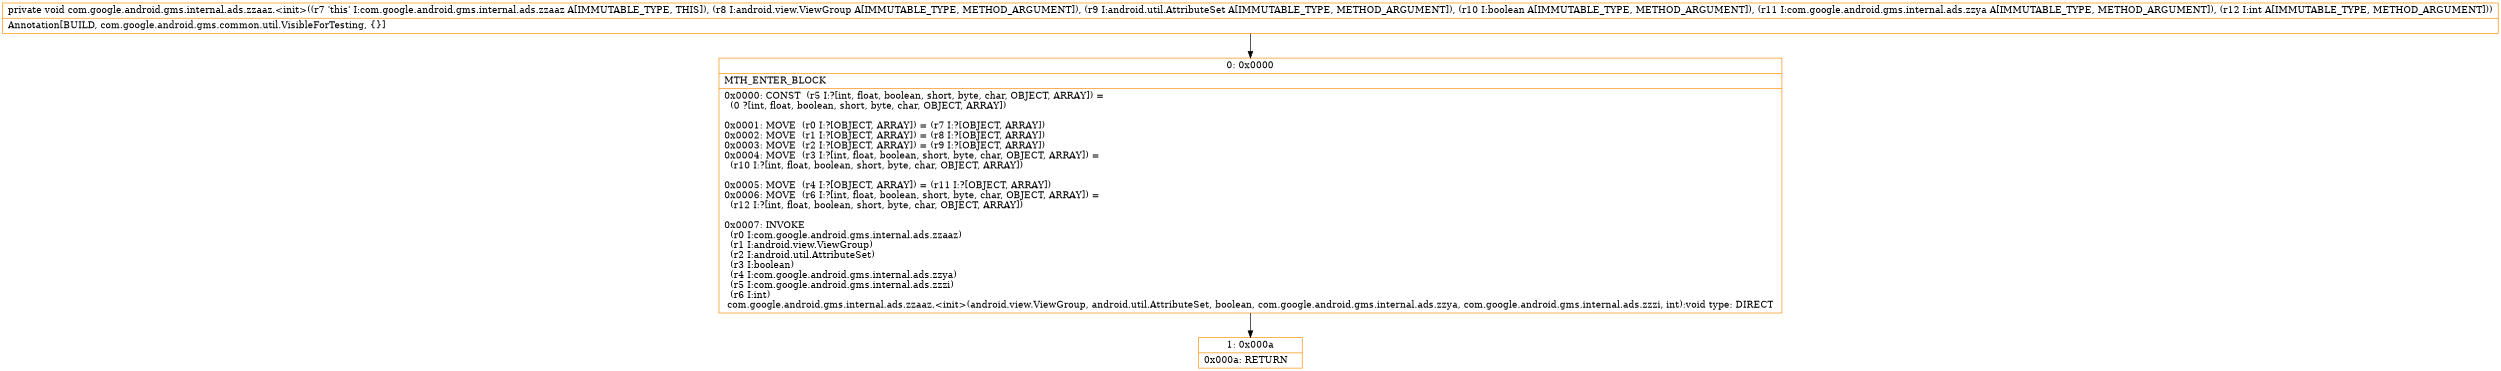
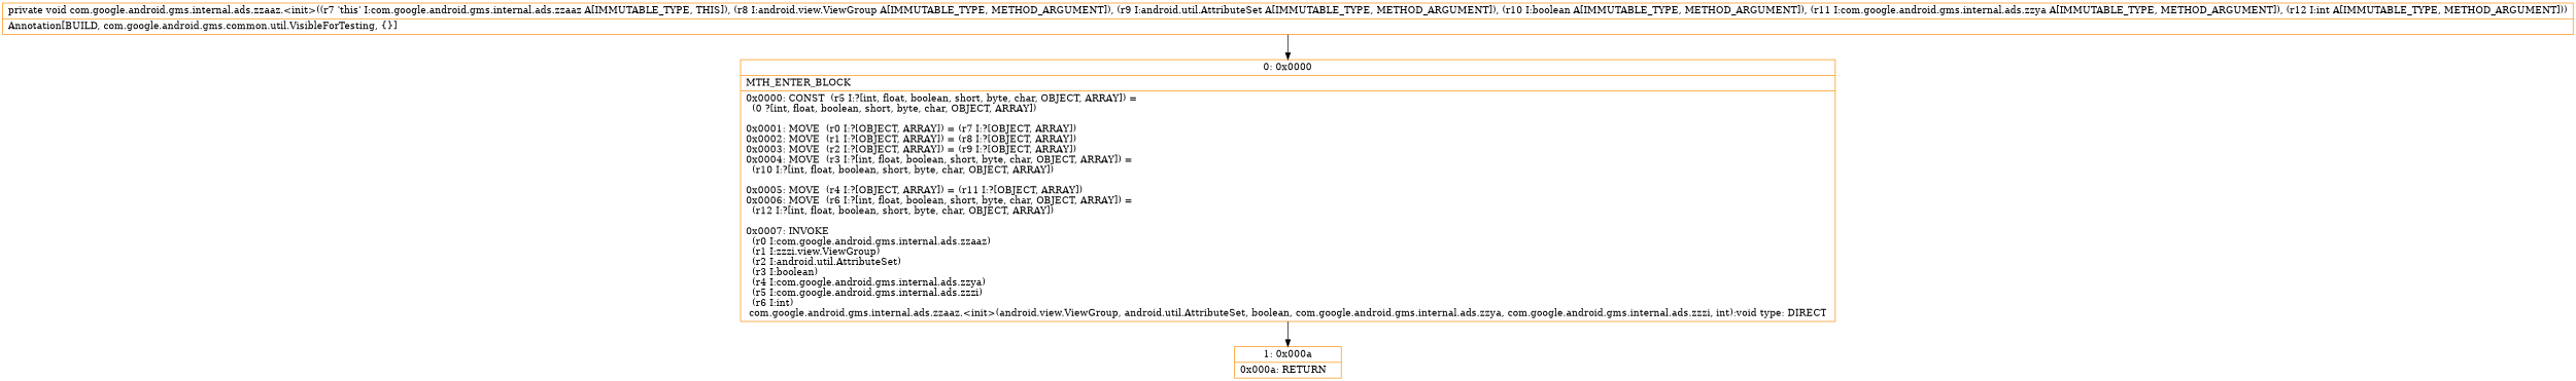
  digraph {
    node [shape=record color=darkorange]
    edge [arrowhead=normal]
-   n1 [label="{0\:\ 0x0000|MTH_ENTER_BLOCK\l|0x0000: CONST  (r5 I:?[int, float, boolean, short, byte, char, OBJECT, ARRAY]) = \l  (0 ?[int, float, boolean, short, byte, char, OBJECT, ARRAY])\l \l0x0001: MOVE  (r0 I:?[OBJECT, ARRAY]) = (r7 I:?[OBJECT, ARRAY]) \l0x0002: MOVE  (r1 I:?[OBJECT, ARRAY]) = (r8 I:?[OBJECT, ARRAY]) \l0x0003: MOVE  (r2 I:?[OBJECT, ARRAY]) = (r9 I:?[OBJECT, ARRAY]) \l0x0004: MOVE  (r3 I:?[int, float, boolean, short, byte, char, OBJECT, ARRAY]) = \l  (r10 I:?[int, float, boolean, short, byte, char, OBJECT, ARRAY])\l \l0x0005: MOVE  (r4 I:?[OBJECT, ARRAY]) = (r11 I:?[OBJECT, ARRAY]) \l0x0006: MOVE  (r6 I:?[int, float, boolean, short, byte, char, OBJECT, ARRAY]) = \l  (r12 I:?[int, float, boolean, short, byte, char, OBJECT, ARRAY])\l \l0x0007: INVOKE  \l  (r0 I:com.google.android.gms.internal.ads.zzaaz)\l  (r1 I:android.view.ViewGroup)\l  (r2 I:android.util.AttributeSet)\l  (r3 I:boolean)\l  (r4 I:com.google.android.gms.internal.ads.zzya)\l  (r5 I:com.google.android.gms.internal.ads.zzzi)\l  (r6 I:int)\l com.google.android.gms.internal.ads.zzaaz.\<init\>(android.view.ViewGroup, android.util.AttributeSet, boolean, com.google.android.gms.internal.ads.zzya, com.google.android.gms.internal.ads.zzzi, int):void type: DIRECT \l}"]
+   n1 [label="{0\:\ 0x0000|MTH_ENTER_BLOCK\l|0x0000: CONST  (r5 I:?[int, float, boolean, short, byte, char, OBJECT, ARRAY]) = \l  (0 ?[int, float, boolean, short, byte, char, OBJECT, ARRAY])\l \l0x0001: MOVE  (r0 I:?[OBJECT, ARRAY]) = (r7 I:?[OBJECT, ARRAY]) \l0x0002: MOVE  (r1 I:?[OBJECT, ARRAY]) = (r8 I:?[OBJECT, ARRAY]) \l0x0003: MOVE  (r2 I:?[OBJECT, ARRAY]) = (r9 I:?[OBJECT, ARRAY]) \l0x0004: MOVE  (r3 I:?[int, float, boolean, short, byte, char, OBJECT, ARRAY]) = \l  (r10 I:?[int, float, boolean, short, byte, char, OBJECT, ARRAY])\l \l0x0005: MOVE  (r4 I:?[OBJECT, ARRAY]) = (r11 I:?[OBJECT, ARRAY]) \l0x0006: MOVE  (r6 I:?[int, float, boolean, short, byte, char, OBJECT, ARRAY]) = \l  (r12 I:?[int, float, boolean, short, byte, char, OBJECT, ARRAY])\l \l0x0007: INVOKE  \l  (r0 I:com.google.android.gms.internal.ads.zzaaz)\l  (r1 I:zzzi.view.ViewGroup)\l  (r2 I:android.util.AttributeSet)\l  (r3 I:boolean)\l  (r4 I:com.google.android.gms.internal.ads.zzya)\l  (r5 I:com.google.android.gms.internal.ads.zzzi)\l  (r6 I:int)\l com.google.android.gms.internal.ads.zzaaz.\<init\>(android.view.ViewGroup, android.util.AttributeSet, boolean, com.google.android.gms.internal.ads.zzya, com.google.android.gms.internal.ads.zzzi, int):void type: DIRECT \l}"]
    n2 [label="{1\:\ 0x000a|0x000a: RETURN   \l}"]
    n3 [label="{private void com.google.android.gms.internal.ads.zzaaz.\<init\>((r7 'this' I:com.google.android.gms.internal.ads.zzaaz A[IMMUTABLE_TYPE, THIS]), (r8 I:android.view.ViewGroup A[IMMUTABLE_TYPE, METHOD_ARGUMENT]), (r9 I:android.util.AttributeSet A[IMMUTABLE_TYPE, METHOD_ARGUMENT]), (r10 I:boolean A[IMMUTABLE_TYPE, METHOD_ARGUMENT]), (r11 I:com.google.android.gms.internal.ads.zzya A[IMMUTABLE_TYPE, METHOD_ARGUMENT]), (r12 I:int A[IMMUTABLE_TYPE, METHOD_ARGUMENT]))  | Annotation[BUILD, com.google.android.gms.common.util.VisibleForTesting, \{\}]\l}"]
    n1 -> n2
    n3 -> n1
  }
